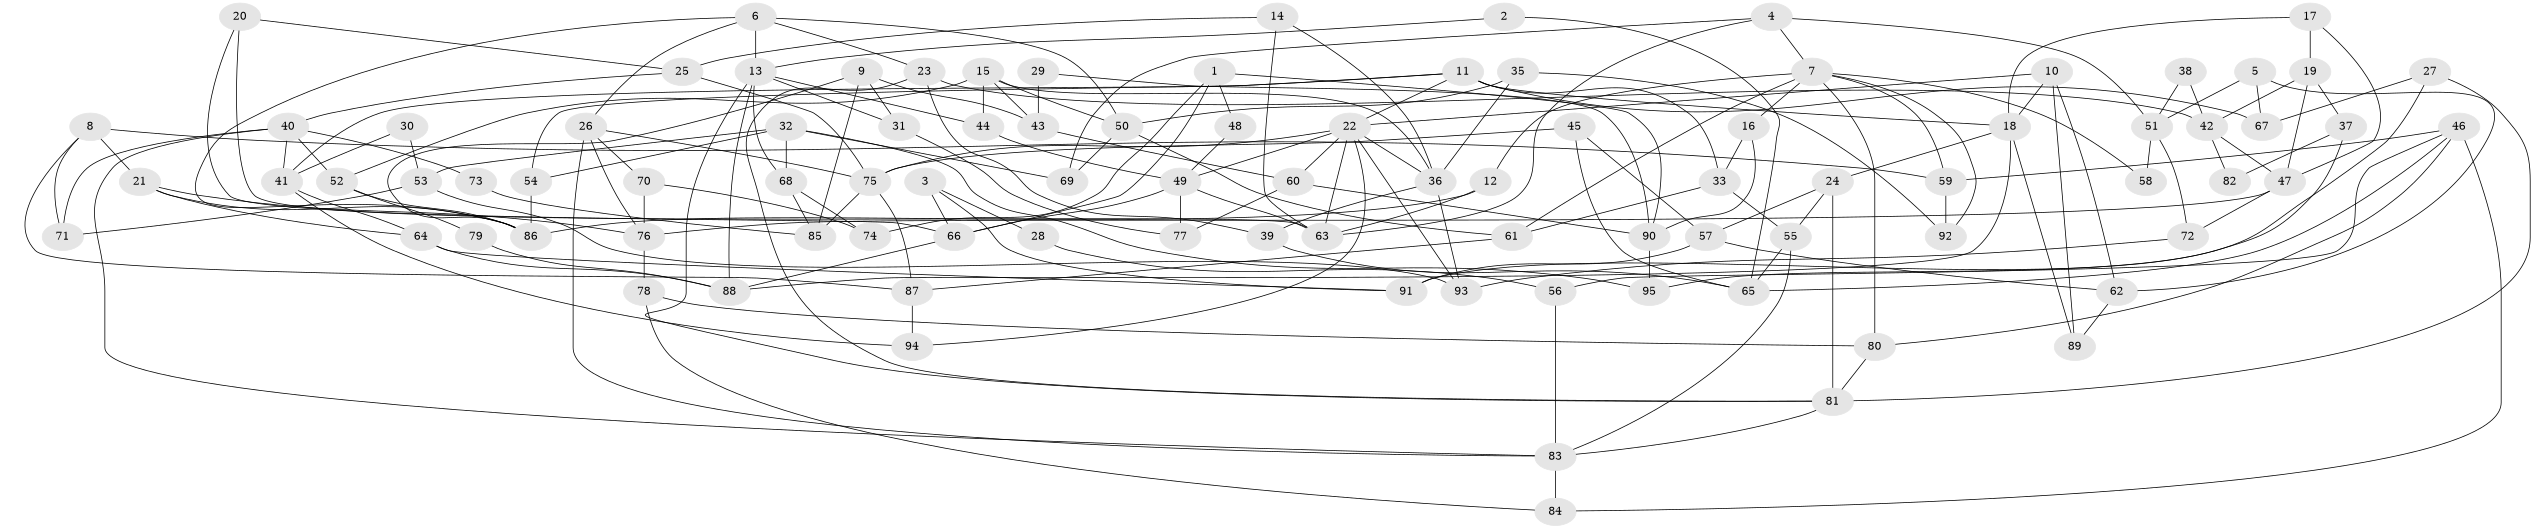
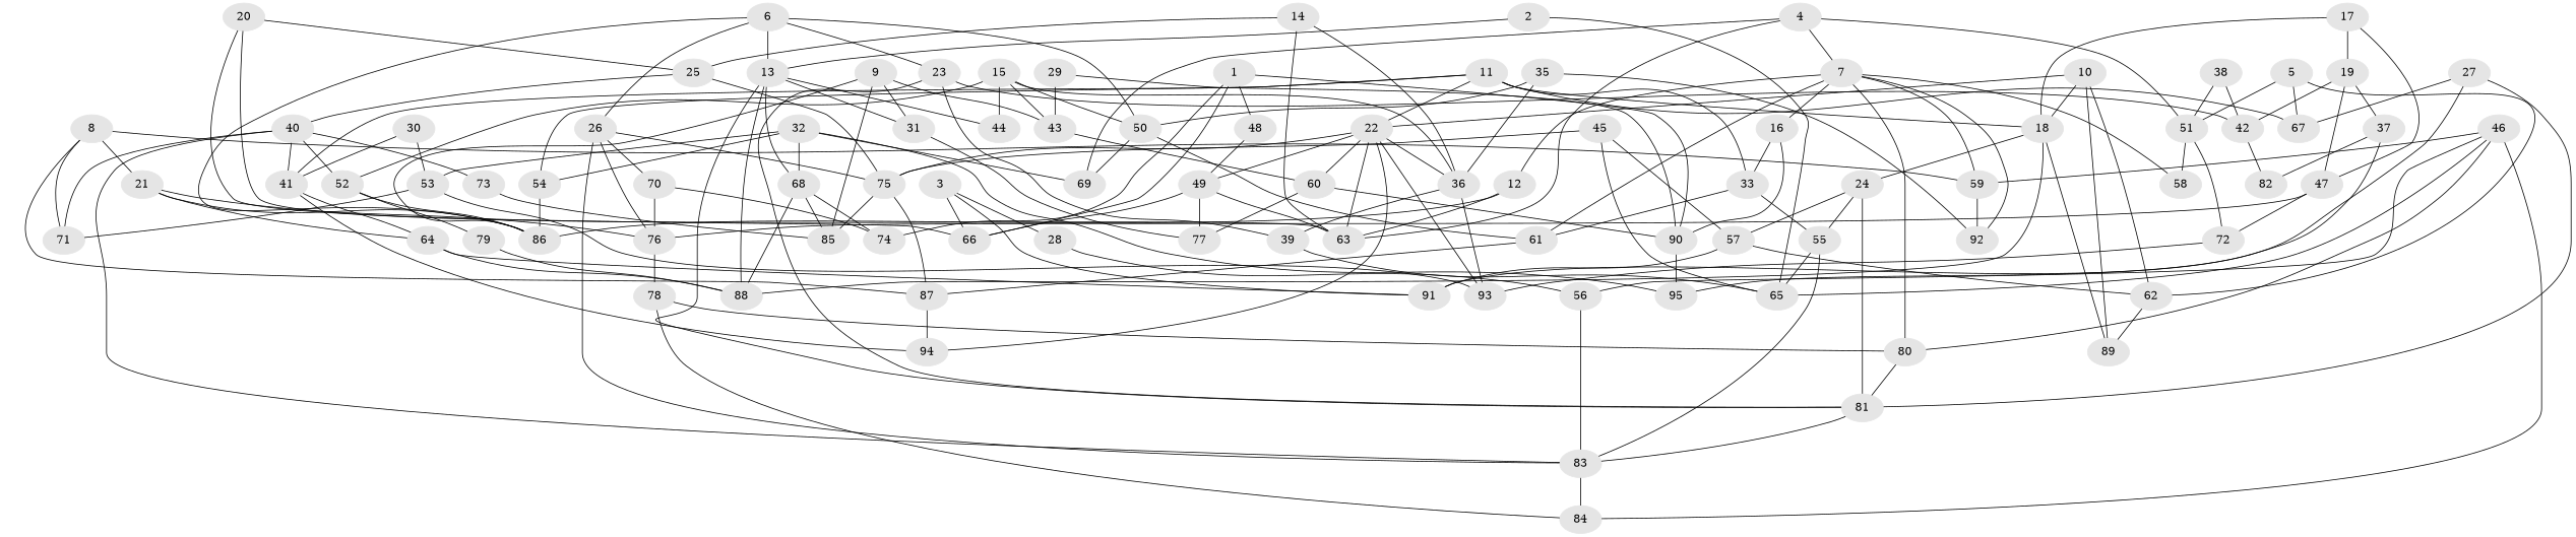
  graph {
    node [color=gray90 style=filled]
    1
    48
    66
    74
    90
    49
    88
    95
    2
    13
    65
    31
    44
    68
    81
    3
    28
    91
    56
    4
    7
    51
    63
    69
    12
    16
    58
    59
    61
    80
    92
    72
    5
    62
    67
    89
    6
    23
    26
    50
    86
    42
    39
    76
    75
    70
    83
    33
    87
    8
    21
    71
    64
    94
    9
    43
    85
    77
    60
    10
    18
    22
    24
    36
    93
    11
    41
    54
    55
    14
    25
    40
    15
    52
    79
    17
    19
    47
    37
    57
    82
    20
    78
    73
    27
    29
    30
    53
    32
    84
    35
    38
    45
    46
    1 -- 48
    1 -- 66
    1 -- 74
    1 -- 90
    48 -- 49
-   66 -- 88
+   68 -- 88
    90 -- 95
    49 -- 66
    49 -- 63
    49 -- 77
    2 -- 13
    2 -- 65
    13 -- 88
    13 -- 31
    13 -- 44
    13 -- 68
    13 -- 81
    31 -- 77
-   44 -- 49
    68 -- 74
    68 -- 85
    81 -- 83
    3 -- 66
    3 -- 28
    3 -- 91
    28 -- 56
    56 -- 83
    4 -- 7
    4 -- 51
    4 -- 63
    4 -- 69
    7 -- 12
    7 -- 16
    7 -- 58
    7 -- 59
    7 -- 61
    7 -- 80
    7 -- 92
    51 -- 58
    51 -- 72
    12 -- 63
    12 -- 86
    16 -- 90
    16 -- 33
    59 -- 92
    61 -- 87
    80 -- 81
    72 -- 93
    5 -- 51
    5 -- 62
    5 -- 67
    62 -- 89
    6 -- 13
    6 -- 23
    6 -- 26
    6 -- 50
    6 -- 86
    23 -- 81
    23 -- 42
    23 -- 39
    26 -- 76
    26 -- 75
    26 -- 70
    26 -- 83
    50 -- 69
    50 -- 61
-   42 -- 47
    42 -- 82
    39 -- 65
    76 -- 78
    75 -- 87
    75 -- 85
    70 -- 74
    70 -- 76
    83 -- 84
    33 -- 61
    33 -- 55
    87 -- 94
    8 -- 59
    8 -- 87
    8 -- 21
    8 -- 71
    21 -- 86
    21 -- 76
    21 -- 64
    64 -- 88
    64 -- 91
    9 -- 31
    9 -- 86
    9 -- 43
    9 -- 85
    43 -- 60
    60 -- 90
    60 -- 77
    10 -- 62
    10 -- 89
    10 -- 18
    10 -- 22
    18 -- 88
    18 -- 89
    18 -- 24
    22 -- 49
    22 -- 63
    22 -- 75
    22 -- 94
    22 -- 60
    22 -- 36
    22 -- 93
    24 -- 81
    24 -- 55
    24 -- 57
    36 -- 39
    36 -- 93
    11 -- 67
    11 -- 33
    11 -- 18
    11 -- 22
    11 -- 41
    11 -- 54
    41 -- 64
    41 -- 94
    54 -- 86
    55 -- 65
    55 -- 83
    14 -- 63
    14 -- 36
    14 -- 25
    25 -- 75
    25 -- 40
    40 -- 83
    40 -- 71
    40 -- 41
    40 -- 52
    40 -- 73
    15 -- 44
    15 -- 50
    15 -- 43
    15 -- 36
    15 -- 52
    52 -- 86
    52 -- 79
    79 -- 88
    17 -- 18
    17 -- 19
    17 -- 47
    19 -- 42
    19 -- 47
    19 -- 37
    47 -- 72
    47 -- 76
    37 -- 95
    37 -- 82
    57 -- 91
    57 -- 62
    20 -- 66
    20 -- 63
    20 -- 25
    78 -- 80
    78 -- 84
    73 -- 85
    27 -- 81
    27 -- 91
    27 -- 67
    29 -- 90
    29 -- 43
    30 -- 41
    30 -- 53
    53 -- 71
    53 -- 93
    32 -- 95
    32 -- 68
    32 -- 69
    32 -- 54
    32 -- 53
    35 -- 92
    35 -- 50
    35 -- 36
    38 -- 51
    38 -- 42
    45 -- 65
    45 -- 75
    45 -- 57
    46 -- 65
    46 -- 56
    46 -- 59
    46 -- 80
    46 -- 84
  }
